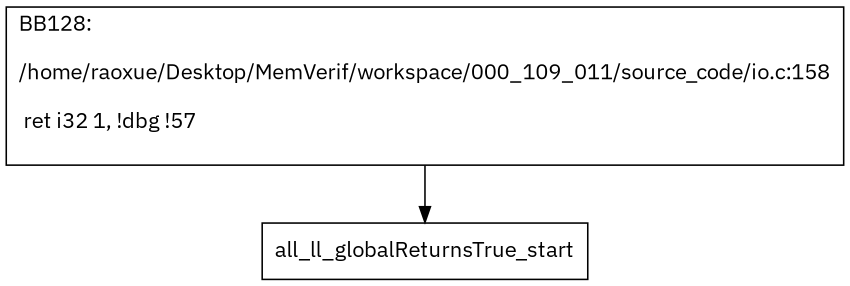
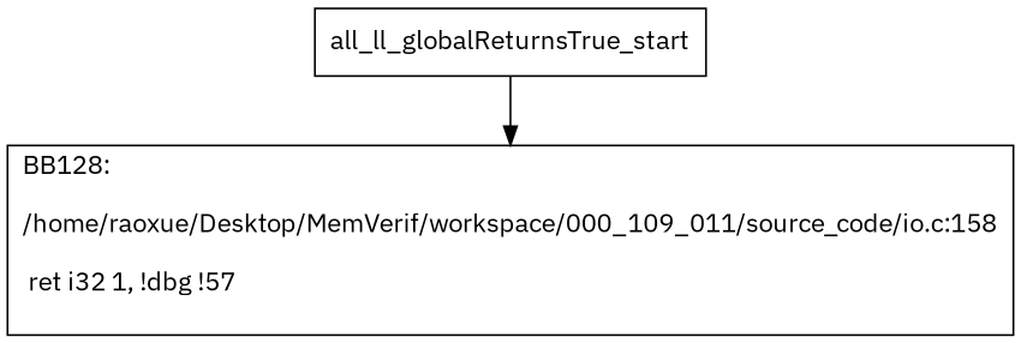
  digraph {
    fontname="IBM Plex Sans"
    node [shape=record fontname="IBM Plex Sans"]
    n1 [label="{all_ll_globalReturnsTrue_start}"]
    n2 [label="{BB128:\l\l/home/raoxue/Desktop/MemVerif/workspace/000_109_011/source_code/io.c:158\l\n  ret i32 1, !dbg !57\l\n}"]
-   n2 -> n1 [fontname="IBM Plex Sans"]
+   n1 -> n2 [fontname="IBM Plex Sans"]
  }
